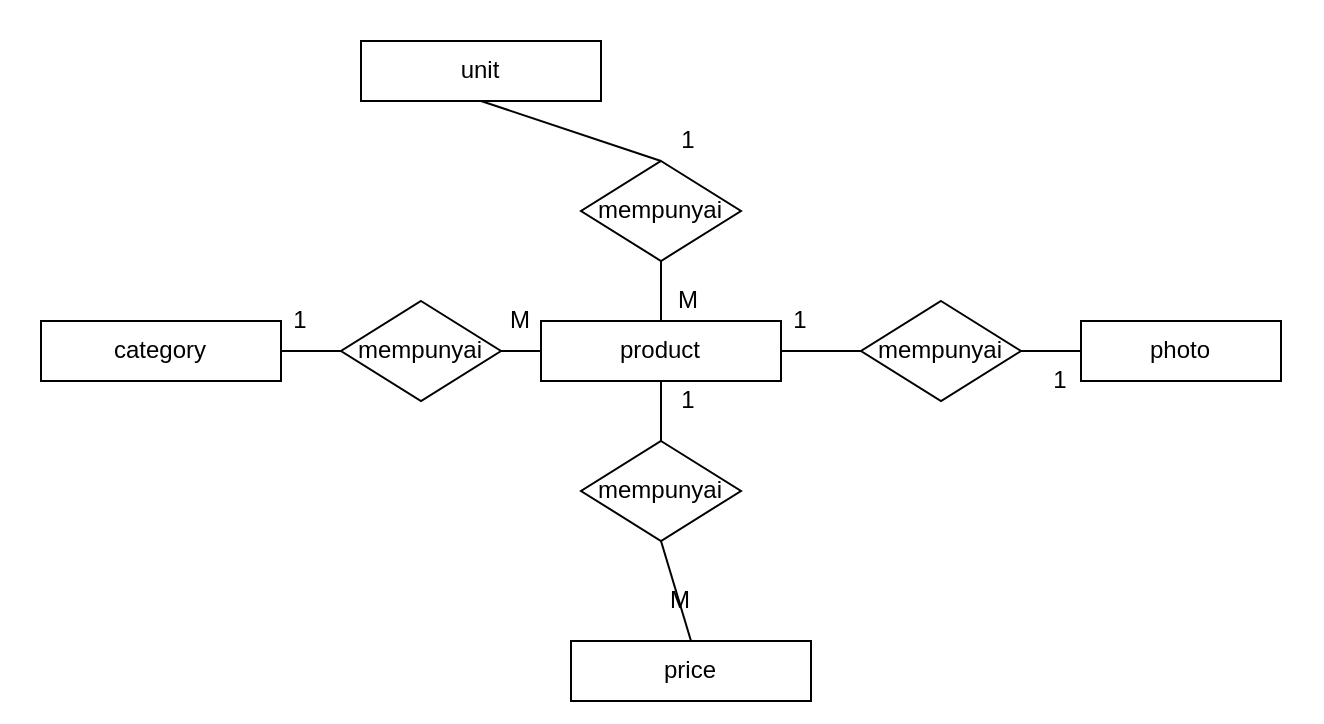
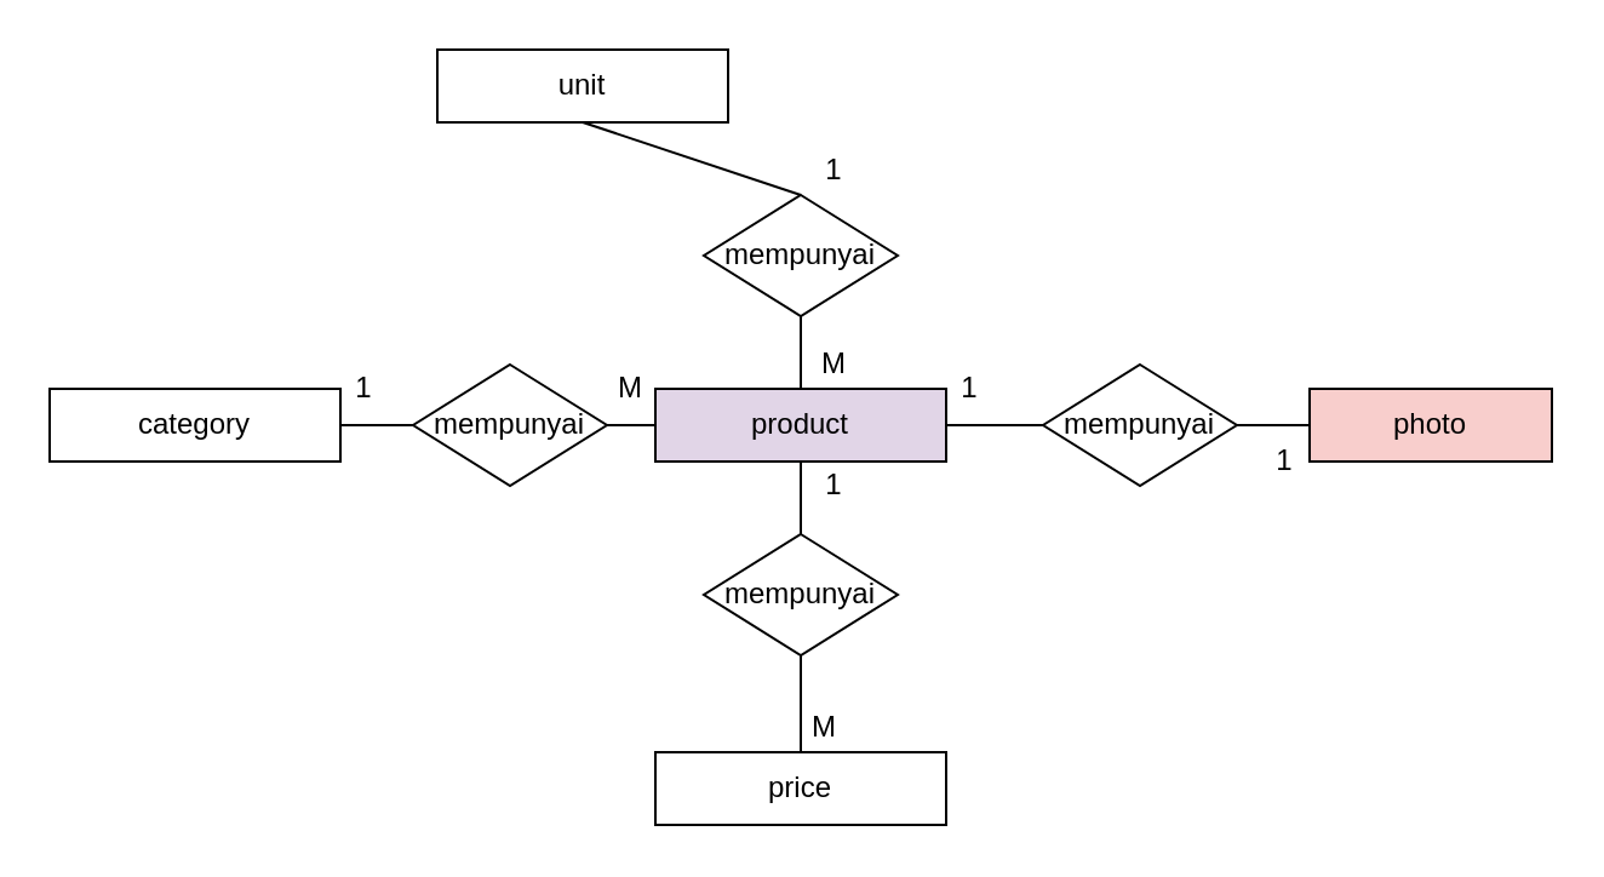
  <mxCell id="0" />
  <mxCell id="1" parent="0" />
  <mxCell id="2" value="category" style="rounded=0;whiteSpace=wrap;html=1;" vertex="1" parent="1"><mxGeometry x="20" y="160" width="120" height="30" as="geometry" /></mxCell>
  <mxCell id="3" value="mempunyai" style="rhombus;whiteSpace=wrap;html=1;" vertex="1" parent="1"><mxGeometry x="170" y="150" width="80" height="50" as="geometry" /></mxCell>
- <mxCell id="4" value="product" style="rounded=0;whiteSpace=wrap;html=1;" vertex="1" parent="1"><mxGeometry x="270" y="160" width="120" height="30" as="geometry" /></mxCell>
+ <mxCell id="4" value="product" style="rounded=0;whiteSpace=wrap;html=1;fillColor=#e1d5e7;" vertex="1" parent="1"><mxGeometry x="270" y="160" width="120" height="30" as="geometry" /></mxCell>
  <mxCell id="5" value="" style="endArrow=none;html=1;entryX=1;entryY=0.5;entryDx=0;entryDy=0;" edge="1" parent="1" source="3" target="2"><mxGeometry width="50" height="50" relative="1" as="geometry"><mxPoint x="390" y="280" as="sourcePoint" /><mxPoint x="440" y="230" as="targetPoint" /></mxGeometry></mxCell>
  <mxCell id="6" value="" style="endArrow=none;html=1;" edge="1" parent="1" source="3" target="4"><mxGeometry width="50" height="50" relative="1" as="geometry"><mxPoint x="200" y="178" as="sourcePoint" /><mxPoint x="440" y="230" as="targetPoint" /></mxGeometry></mxCell>
  <mxCell id="7" value="unit" style="rounded=0;whiteSpace=wrap;html=1;" vertex="1" parent="1"><mxGeometry x="180" y="20" width="120" height="30" as="geometry" /></mxCell>
  <mxCell id="8" value="mempunyai" style="rhombus;whiteSpace=wrap;html=1;" vertex="1" parent="1"><mxGeometry x="290" y="80" width="80" height="50" as="geometry" /></mxCell>
  <mxCell id="9" value="" style="endArrow=none;html=1;entryX=0.5;entryY=1;entryDx=0;entryDy=0;exitX=0.5;exitY=0;exitDx=0;exitDy=0;" edge="1" parent="1" source="8" target="7"><mxGeometry width="50" height="50" relative="1" as="geometry"><mxPoint x="560" y="210" as="sourcePoint" /><mxPoint x="610" y="160" as="targetPoint" /></mxGeometry></mxCell>
  <mxCell id="10" value="" style="endArrow=none;html=1;" edge="1" parent="1" source="8" target="4"><mxGeometry width="50" height="50" relative="1" as="geometry"><mxPoint x="370" y="108" as="sourcePoint" /><mxPoint x="430" y="105" as="targetPoint" /></mxGeometry></mxCell>
- <mxCell id="11" value="photo" style="rounded=0;whiteSpace=wrap;html=1;" vertex="1" parent="1"><mxGeometry x="540" y="160" width="100" height="30" as="geometry" /></mxCell>
+ <mxCell id="11" value="photo" style="rounded=0;whiteSpace=wrap;html=1;fillColor=#f8cecc;" vertex="1" parent="1"><mxGeometry x="540" y="160" width="100" height="30" as="geometry" /></mxCell>
  <mxCell id="12" value="mempunyai" style="rhombus;whiteSpace=wrap;html=1;" vertex="1" parent="1"><mxGeometry x="430" y="150" width="80" height="50" as="geometry" /></mxCell>
  <mxCell id="13" value="" style="endArrow=none;html=1;" edge="1" parent="1" source="12" target="11"><mxGeometry width="50" height="50" relative="1" as="geometry"><mxPoint x="890" y="280" as="sourcePoint" /><mxPoint x="530" y="175" as="targetPoint" /></mxGeometry></mxCell>
  <mxCell id="14" value="" style="endArrow=none;html=1;entryX=1;entryY=0.5;entryDx=0;entryDy=0;" edge="1" parent="1" source="12" target="4"><mxGeometry width="50" height="50" relative="1" as="geometry"><mxPoint x="700" y="178" as="sourcePoint" /><mxPoint x="770" y="175" as="targetPoint" /></mxGeometry></mxCell>
- <mxCell id="15" value="price" style="rounded=0;whiteSpace=wrap;html=1;" vertex="1" parent="1"><mxGeometry x="285" y="320" width="120" height="30" as="geometry" /></mxCell>
+ <mxCell id="15" value="price" style="rounded=0;whiteSpace=wrap;html=1;" vertex="1" parent="1"><mxGeometry x="270" y="310" width="120" height="30" as="geometry" /></mxCell>
  <mxCell id="16" value="mempunyai" style="rhombus;whiteSpace=wrap;html=1;" vertex="1" parent="1"><mxGeometry x="290" y="220" width="80" height="50" as="geometry" /></mxCell>
  <mxCell id="17" value="" style="endArrow=none;html=1;entryX=0.5;entryY=0;entryDx=0;entryDy=0;" edge="1" parent="1" target="15"><mxGeometry width="50" height="50" relative="1" as="geometry"><mxPoint x="330" y="270" as="sourcePoint" /><mxPoint x="330" y="300" as="targetPoint" /></mxGeometry></mxCell>
  <mxCell id="18" value="" style="endArrow=none;html=1;entryX=0.5;entryY=1;entryDx=0;entryDy=0;" edge="1" parent="1" source="16" target="4"><mxGeometry width="50" height="50" relative="1" as="geometry"><mxPoint x="370" y="388" as="sourcePoint" /><mxPoint x="330" y="440" as="targetPoint" /></mxGeometry></mxCell>
  <mxCell id="19" value="1" style="text;html=1;strokeColor=none;fillColor=none;align=center;verticalAlign=middle;whiteSpace=wrap;rounded=0;" vertex="1" parent="1"><mxGeometry x="130" y="150" width="40" height="20" as="geometry" /></mxCell>
  <mxCell id="20" value="M" style="text;html=1;strokeColor=none;fillColor=none;align=center;verticalAlign=middle;whiteSpace=wrap;rounded=0;" vertex="1" parent="1"><mxGeometry x="240" y="150" width="40" height="20" as="geometry" /></mxCell>
  <mxCell id="21" value="1" style="text;html=1;strokeColor=none;fillColor=none;align=center;verticalAlign=middle;whiteSpace=wrap;rounded=0;" vertex="1" parent="1"><mxGeometry x="324" y="60" width="40" height="20" as="geometry" /></mxCell>
  <mxCell id="22" value="1" style="text;html=1;strokeColor=none;fillColor=none;align=center;verticalAlign=middle;whiteSpace=wrap;rounded=0;" vertex="1" parent="1"><mxGeometry x="324" y="190" width="40" height="20" as="geometry" /></mxCell>
  <mxCell id="23" value="1" style="text;html=1;strokeColor=none;fillColor=none;align=center;verticalAlign=middle;whiteSpace=wrap;rounded=0;" vertex="1" parent="1"><mxGeometry x="510" y="180" width="40" height="20" as="geometry" /></mxCell>
  <mxCell id="24" value="M" style="text;html=1;strokeColor=none;fillColor=none;align=center;verticalAlign=middle;whiteSpace=wrap;rounded=0;" vertex="1" parent="1"><mxGeometry x="324" y="140" width="40" height="20" as="geometry" /></mxCell>
  <mxCell id="25" value="M" style="text;html=1;strokeColor=none;fillColor=none;align=center;verticalAlign=middle;whiteSpace=wrap;rounded=0;" vertex="1" parent="1"><mxGeometry x="320" y="290" width="40" height="20" as="geometry" /></mxCell>
  <mxCell id="26" value="1" style="text;html=1;strokeColor=none;fillColor=none;align=center;verticalAlign=middle;whiteSpace=wrap;rounded=0;" vertex="1" parent="1"><mxGeometry x="380" y="150" width="40" height="20" as="geometry" /></mxCell>
